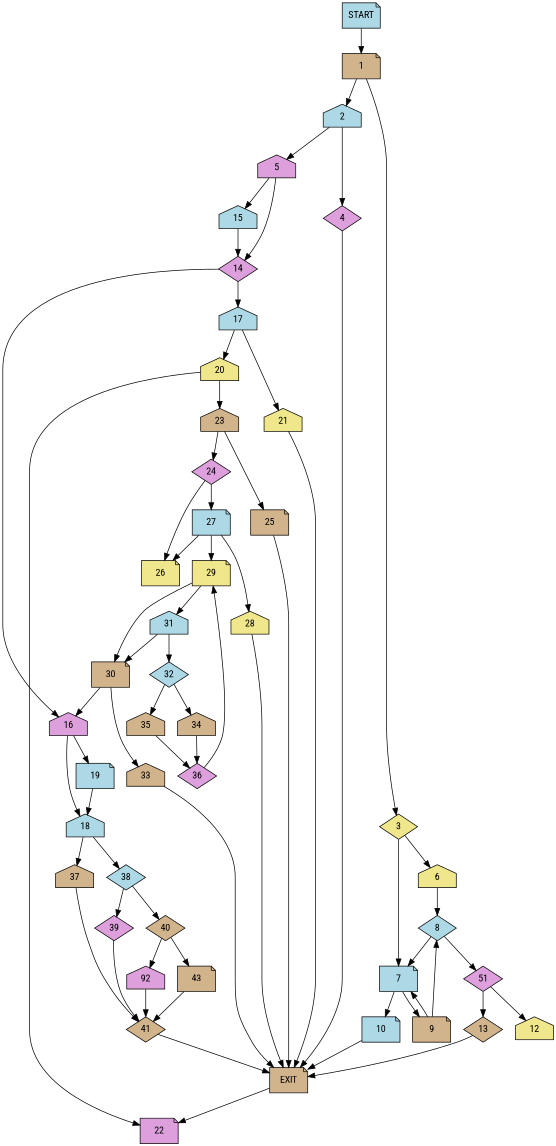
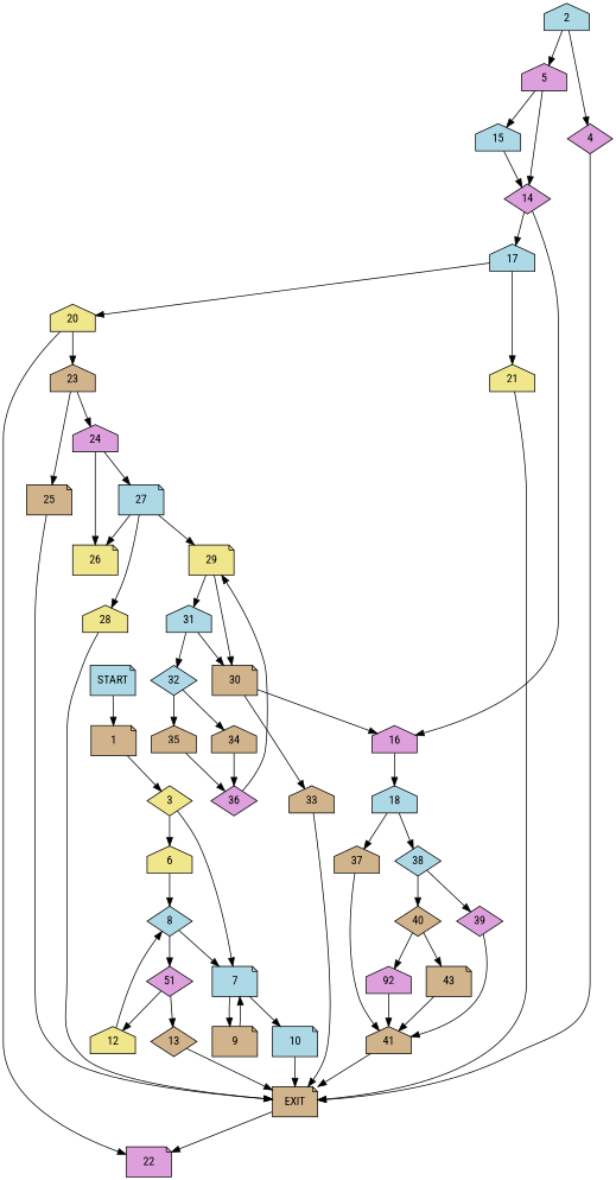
  digraph {
    fontname="Roboto Condensed"
    node [fillcolor=tan fontname="Roboto Condensed" shape=house style=filled]
    edge [fontname="Roboto Condensed"]
    n1 [fillcolor=lightblue label=START shape=note]
    1 [shape=note]
    2 [fillcolor=lightblue]
    3 [fillcolor=khaki shape=diamond]
    n5 [label=EXIT shape=note]
    22 [fillcolor=plum shape=note]
    4 [fillcolor=plum shape=diamond]
    5 [fillcolor=plum]
    6 [fillcolor=khaki]
    7 [fillcolor=lightblue shape=note]
    14 [fillcolor=plum shape=diamond]
    15 [fillcolor=lightblue]
    8 [fillcolor=lightblue shape=diamond]
    9 [shape=note]
    10 [fillcolor=lightblue shape=note]
    16 [fillcolor=plum]
    17 [fillcolor=lightblue]
    n18 [fillcolor=plum label=51 shape=diamond]
    12 [fillcolor=khaki]
    13 [shape=diamond]
    18 [fillcolor=lightblue]
-   19 [fillcolor=lightblue shape=note]
    20 [fillcolor=khaki]
    21 [fillcolor=khaki]
    37
    38 [fillcolor=lightblue shape=diamond]
    23
-   41 [shape=diamond]
+   41
    39 [fillcolor=plum shape=diamond]
    40 [shape=diamond]
-   24 [fillcolor=plum shape=diamond]
+   24 [fillcolor=plum]
    25 [shape=note]
    26 [fillcolor=khaki shape=note]
    27 [fillcolor=lightblue shape=note]
    29 [fillcolor=khaki shape=note]
    28 [fillcolor=khaki]
    30 [shape=note]
    31 [fillcolor=lightblue]
    33
    32 [fillcolor=lightblue shape=diamond]
    34
    35
    36 [fillcolor=plum shape=diamond]
    n44 [fillcolor=plum label=92]
    43 [shape=note]
    n1 -> 1
-   1 -> 2
    1 -> 3
    2 -> 4
    2 -> 5
    3 -> 6
    3 -> 7
    n5 -> 22
    4 -> n5
    5 -> 14
    5 -> 15
    6 -> 8
    7 -> 9
    7 -> 10
    14 -> 16
    14 -> 17
    15 -> 14
    8 -> 7
    8 -> n18
    9 -> 7
    10 -> n5
    16 -> 18
-   16 -> 19
    17 -> 20
    17 -> 21
    n18 -> 12
    n18 -> 13
-   9 -> 8
+   12 -> 8
    13 -> n5
    18 -> 37
    18 -> 38
-   19 -> 18
    20 -> 22
    20 -> 23
    21 -> n5
    37 -> 41
    38 -> 39
    38 -> 40
    23 -> 24
    23 -> 25
    41 -> n5
    39 -> 41
    40 -> n44
    40 -> 43
    24 -> 26
    24 -> 27
    25 -> n5
    27 -> 26
    27 -> 29
    27 -> 28
    29 -> 30
    29 -> 31
    28 -> n5
    30 -> 16
    30 -> 33
    31 -> 30
    31 -> 32
    33 -> n5
    32 -> 34
    32 -> 35
    34 -> 36
    35 -> 36
    36 -> 29
    n44 -> 41
    43 -> 41
  }
